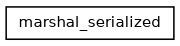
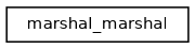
  digraph {
    rankdir=LR
-   n1 [color=black fillcolor=white fontname=Helvetica fontsize=10 height=0.2 label=marshal_serialized shape=record style=filled width=0.4]
+   n1 [color=black fillcolor=white fontname=Helvetica fontsize=10 height=0.2 label=marshal_marshal shape=record style=filled width=0.4]
  }
